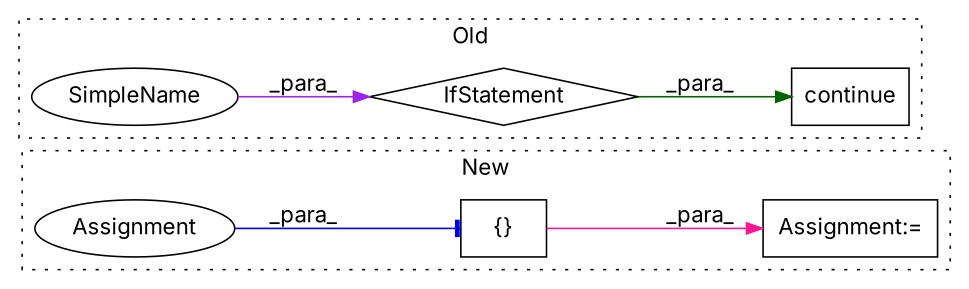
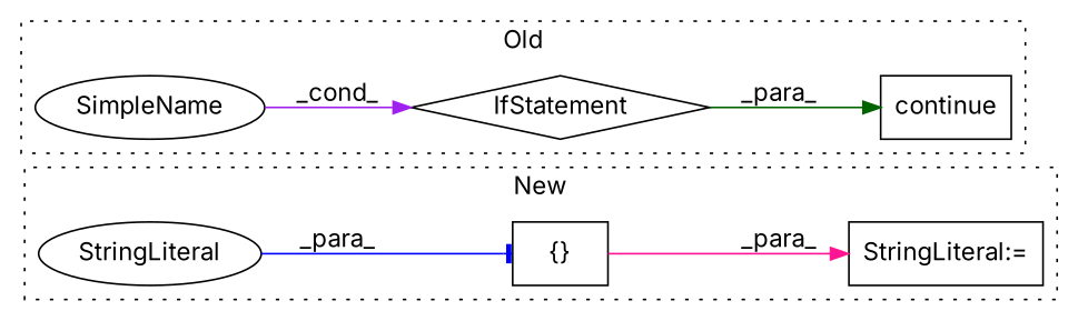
  digraph {
    fontname=Inter
    rankdir=LR
    node [fontname=Inter shape=box]
    edge [arrowhead=normal fontname=Inter]
    n1 [a=4 l="1,1" label="{}" s="5894,5907"]
-   n2 [a=7 l=1 label="Assignment:=" s=5881]
-   n3 [a=45 l=12 label=Assignment s=5895 shape=ellipse]
+   n2 [a=7 l=1 label="StringLiteral:=" s=5881]
+   n3 [a=45 l=12 label=StringLiteral s=5895 shape=ellipse]
    n4 [a=18 l=9 label=continue s=6154]
    n5 [a=25 l="4,2" label=IfStatement s="6092,6114" shape=diamond]
    n6 [a=42 label=SimpleName shape=ellipse]
    subgraph cluster_1 {
      label=New
      style=dotted
      n1
      n2
      n3
    }
    subgraph cluster_2 {
      label=Old
      style=dotted
      n4
      n5
      n6
    }
    n1 -> n2 [color=deeppink label=_para_]
    n3 -> n1 [arrowhead=tee color=blue label=_para_]
    n5 -> n4 [color=darkgreen label=_para_]
-   n6 -> n5 [color=purple label=_para_]
+   n6 -> n5 [color=purple label=_cond_]
  }
